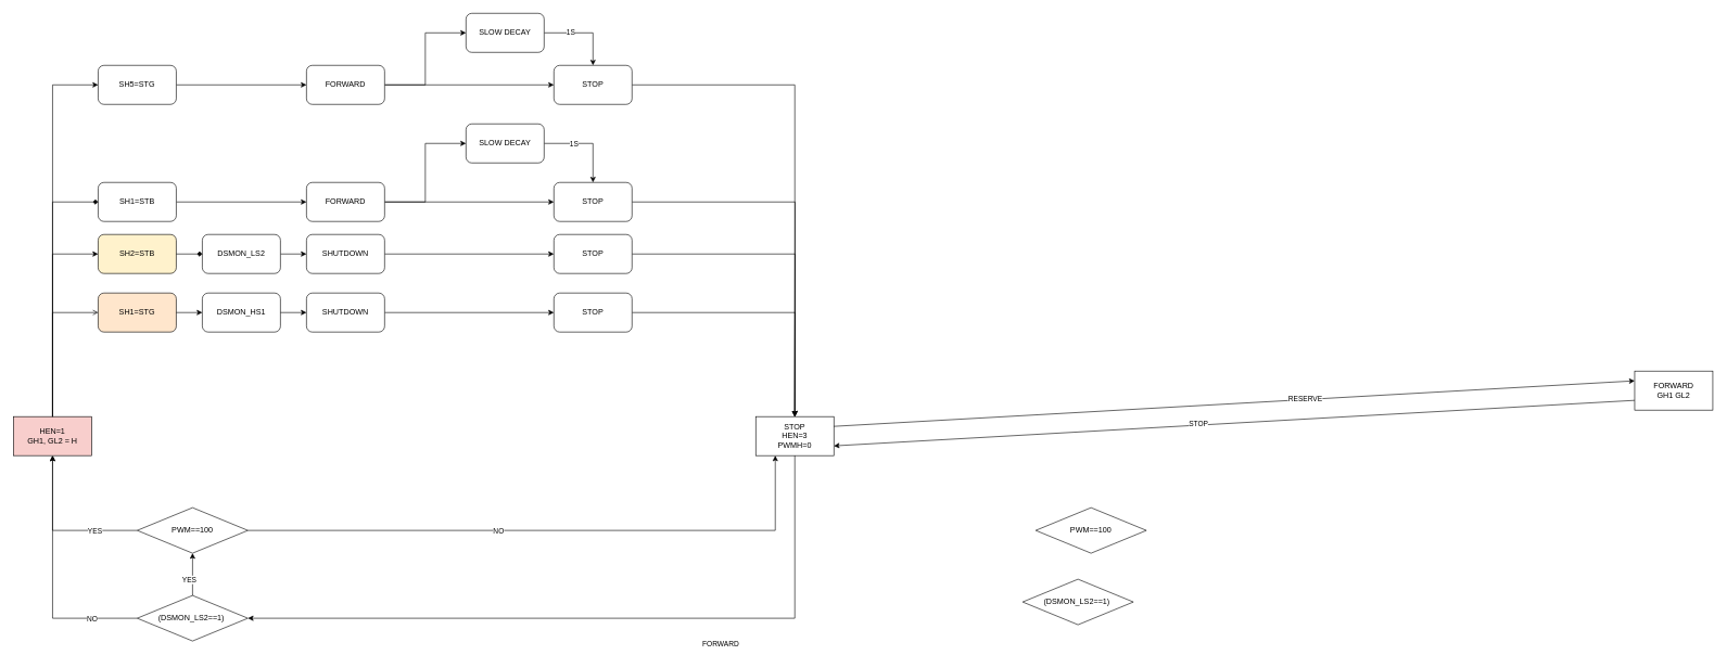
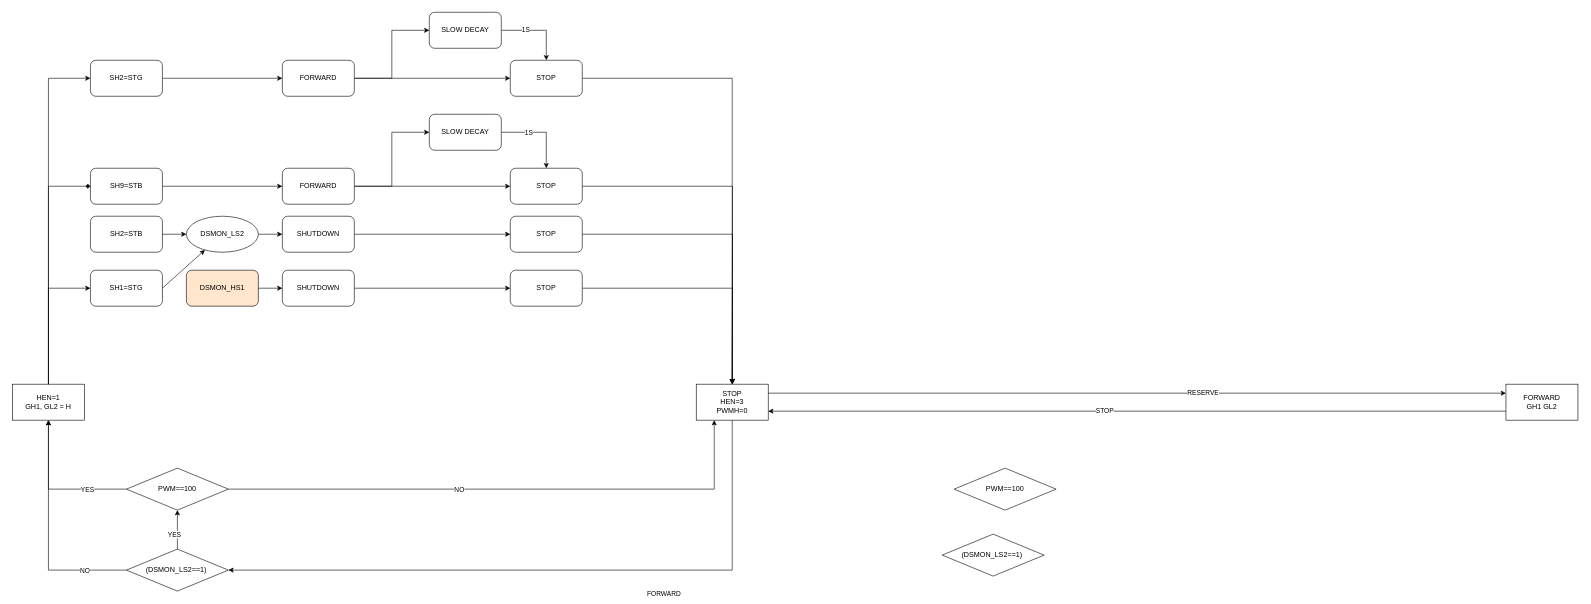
  <mxCell id="0" />
  <mxCell id="1" parent="0" />
- <mxCell id="2" value="HEN=1&lt;br&gt;GH1, GL2 = H" style="rounded=0;whiteSpace=wrap;html=1;fillColor=#f8cecc;" vertex="1" parent="1"><mxGeometry x="20" y="640" width="120" height="60" as="geometry" /></mxCell>
+ <mxCell id="2" value="HEN=1&lt;br&gt;GH1, GL2 = H" style="rounded=0;whiteSpace=wrap;html=1;" vertex="1" parent="1"><mxGeometry x="20" y="640" width="120" height="60" as="geometry" /></mxCell>
  <mxCell id="3" value="STOP&lt;br&gt;HEN=3&lt;br&gt;PWMH=0" style="rounded=0;whiteSpace=wrap;html=1;" vertex="1" parent="1"><mxGeometry x="1160" y="640" width="120" height="60" as="geometry" /></mxCell>
- <mxCell id="4" value="FORWARD&lt;br&gt;GH1 GL2" style="rounded=0;whiteSpace=wrap;html=1;" vertex="1" parent="1"><mxGeometry x="2510" y="570" width="120" height="60" as="geometry" /></mxCell>
+ <mxCell id="4" value="FORWARD&lt;br&gt;GH1 GL2" style="rounded=0;whiteSpace=wrap;html=1;" vertex="1" parent="1"><mxGeometry x="2510" y="640" width="120" height="60" as="geometry" /></mxCell>
  <mxCell id="5" value="" style="endArrow=classic;html=1;rounded=0;entryX=0;entryY=0.25;entryDx=0;entryDy=0;exitX=1;exitY=0.25;exitDx=0;exitDy=0;" edge="1" parent="1" source="3" target="4"><mxGeometry width="50" height="50" relative="1" as="geometry"><mxPoint x="730" y="650" as="sourcePoint" /><mxPoint x="820" y="650" as="targetPoint" /></mxGeometry></mxCell>
  <mxCell id="6" value="RESERVE" style="edgeLabel;html=1;align=center;verticalAlign=middle;resizable=0;points=[];" vertex="1" connectable="0" parent="5"><mxGeometry x="0.2" y="1" relative="1" as="geometry"><mxPoint x="-14" as="offset" /></mxGeometry></mxCell>
  <mxCell id="7" value="" style="endArrow=classic;html=1;rounded=0;exitX=0;exitY=0.75;exitDx=0;exitDy=0;entryX=1;entryY=0.75;entryDx=0;entryDy=0;" edge="1" parent="1" source="4" target="3"><mxGeometry width="50" height="50" relative="1" as="geometry"><mxPoint x="530" y="660" as="sourcePoint" /><mxPoint x="620" y="660" as="targetPoint" /></mxGeometry></mxCell>
  <mxCell id="8" value="STOP" style="edgeLabel;html=1;align=center;verticalAlign=middle;resizable=0;points=[];" vertex="1" connectable="0" parent="7"><mxGeometry x="0.089" y="-2" relative="1" as="geometry"><mxPoint as="offset" /></mxGeometry></mxCell>
  <mxCell id="9" value="(DSMON_LS2==1)&amp;nbsp;" style="rhombus;whiteSpace=wrap;html=1;" vertex="1" parent="1"><mxGeometry x="210" y="915" width="170" height="70" as="geometry" /></mxCell>
  <mxCell id="10" value="" style="endArrow=classic;html=1;rounded=0;entryX=1;entryY=0.5;entryDx=0;entryDy=0;exitX=0.5;exitY=1;exitDx=0;exitDy=0;" edge="1" parent="1" source="3" target="9"><mxGeometry width="50" height="50" relative="1" as="geometry"><mxPoint x="550" y="700" as="sourcePoint" /><mxPoint x="640" y="570" as="targetPoint" /><Array as="points"><mxPoint x="1220" y="950" /></Array></mxGeometry></mxCell>
  <mxCell id="11" value="FORWARD" style="edgeLabel;html=1;align=center;verticalAlign=middle;resizable=0;points=[];" vertex="1" connectable="0" parent="10"><mxGeometry x="-0.329" y="-1" relative="1" as="geometry"><mxPoint x="1" y="39" as="offset" /></mxGeometry></mxCell>
  <mxCell id="12" value="PWM==100" style="rhombus;whiteSpace=wrap;html=1;" vertex="1" parent="1"><mxGeometry x="210" y="780" width="170" height="70" as="geometry" /></mxCell>
  <mxCell id="13" value="" style="endArrow=classic;html=1;rounded=0;exitX=0.5;exitY=0;exitDx=0;exitDy=0;" edge="1" parent="1" source="9" target="12"><mxGeometry width="50" height="50" relative="1" as="geometry"><mxPoint x="590" y="620" as="sourcePoint" /><mxPoint x="640" y="570" as="targetPoint" /><Array as="points" /></mxGeometry></mxCell>
  <mxCell id="14" value="YES" style="edgeLabel;html=1;align=center;verticalAlign=middle;resizable=0;points=[];" vertex="1" connectable="0" parent="13"><mxGeometry x="-0.36" y="3" relative="1" as="geometry"><mxPoint x="-3" y="-4" as="offset" /></mxGeometry></mxCell>
  <mxCell id="15" value="" style="endArrow=classic;html=1;rounded=0;exitX=0;exitY=0.5;exitDx=0;exitDy=0;entryX=0.5;entryY=1;entryDx=0;entryDy=0;" edge="1" parent="1" source="12" target="2"><mxGeometry width="50" height="50" relative="1" as="geometry"><mxPoint x="590" y="620" as="sourcePoint" /><mxPoint x="640" y="570" as="targetPoint" /><Array as="points"><mxPoint x="80" y="815" /></Array></mxGeometry></mxCell>
  <mxCell id="16" value="YES" style="edgeLabel;html=1;align=center;verticalAlign=middle;resizable=0;points=[];" vertex="1" connectable="0" parent="15"><mxGeometry x="-0.458" y="1" relative="1" as="geometry"><mxPoint as="offset" /></mxGeometry></mxCell>
  <mxCell id="17" value="" style="endArrow=classic;html=1;rounded=0;exitX=1;exitY=0.5;exitDx=0;exitDy=0;entryX=0.25;entryY=1;entryDx=0;entryDy=0;" edge="1" parent="1" source="12" target="3"><mxGeometry width="50" height="50" relative="1" as="geometry"><mxPoint x="180" y="620" as="sourcePoint" /><mxPoint x="520" y="700" as="targetPoint" /><Array as="points"><mxPoint x="1190" y="815" /></Array></mxGeometry></mxCell>
  <mxCell id="18" value="NO" style="edgeLabel;html=1;align=center;verticalAlign=middle;resizable=0;points=[];" vertex="1" connectable="0" parent="17"><mxGeometry x="-0.059" y="-2" relative="1" as="geometry"><mxPoint x="-51" y="-2" as="offset" /></mxGeometry></mxCell>
  <mxCell id="19" value="" style="endArrow=classic;html=1;rounded=0;" edge="1" parent="1" source="9"><mxGeometry width="50" height="50" relative="1" as="geometry"><mxPoint x="410" y="590" as="sourcePoint" /><mxPoint x="80" y="700" as="targetPoint" /><Array as="points"><mxPoint x="80" y="950" /></Array></mxGeometry></mxCell>
  <mxCell id="20" value="NO" style="edgeLabel;html=1;align=center;verticalAlign=middle;resizable=0;points=[];" vertex="1" connectable="0" parent="19"><mxGeometry x="-0.611" y="-1" relative="1" as="geometry"><mxPoint x="4" y="1" as="offset" /></mxGeometry></mxCell>
  <mxCell id="21" value="PWM==100" style="rhombus;whiteSpace=wrap;html=1;" vertex="1" parent="1"><mxGeometry x="1590" y="780" width="170" height="70" as="geometry" /></mxCell>
  <mxCell id="22" value="(DSMON_LS2==1)&amp;nbsp;" style="rhombus;whiteSpace=wrap;html=1;" vertex="1" parent="1"><mxGeometry x="1570" y="890" width="170" height="70" as="geometry" /></mxCell>
  <mxCell id="23" style="edgeStyle=orthogonalEdgeStyle;rounded=0;orthogonalLoop=1;jettySize=auto;html=1;entryX=0;entryY=0.5;entryDx=0;entryDy=0;" edge="1" parent="1" source="24" target="47"><mxGeometry relative="1" as="geometry" /></mxCell>
- <mxCell id="24" value="DSMON_LS2" style="rounded=1;whiteSpace=wrap;html=1;" vertex="1" parent="1"><mxGeometry x="310" y="360" width="120" height="60" as="geometry" /></mxCell>
+ <mxCell id="24" value="DSMON_LS2" style="ellipse;whiteSpace=wrap;html=1;" vertex="1" parent="1"><mxGeometry x="310" y="360" width="120" height="60" as="geometry" /></mxCell>
  <mxCell id="25" style="edgeStyle=orthogonalEdgeStyle;rounded=0;orthogonalLoop=1;jettySize=auto;html=1;entryX=0;entryY=0.5;entryDx=0;entryDy=0;" edge="1" parent="1" source="26" target="40"><mxGeometry relative="1" as="geometry" /></mxCell>
- <mxCell id="26" value="SH1=STB" style="rounded=1;whiteSpace=wrap;html=1;" vertex="1" parent="1"><mxGeometry x="150" y="280" width="120" height="60" as="geometry" /></mxCell>
+ <mxCell id="26" value="SH9=STB" style="rounded=1;whiteSpace=wrap;html=1;" vertex="1" parent="1"><mxGeometry x="150" y="280" width="120" height="60" as="geometry" /></mxCell>
  <mxCell id="27" value="" style="endArrow=diamond;html=1;rounded=0;entryX=0;entryY=0.5;entryDx=0;entryDy=0;exitX=0.5;exitY=0;exitDx=0;exitDy=0;" edge="1" parent="1" source="2" target="26"><mxGeometry width="50" height="50" relative="1" as="geometry"><mxPoint x="310" y="680" as="sourcePoint" /><mxPoint x="360" y="630" as="targetPoint" /><Array as="points"><mxPoint x="80" y="310" /></Array></mxGeometry></mxCell>
- <mxCell id="28" value="SH2=STB" style="rounded=1;whiteSpace=wrap;html=1;fillColor=#fff2cc;" vertex="1" parent="1"><mxGeometry x="150" y="360" width="120" height="60" as="geometry" /></mxCell>
- <mxCell id="29" value="" style="endArrow=diamond;html=1;rounded=0;exitX=1;exitY=0.5;exitDx=0;exitDy=0;" edge="1" parent="1" source="28" target="24"><mxGeometry width="50" height="50" relative="1" as="geometry"><mxPoint x="310" y="480" as="sourcePoint" /><mxPoint x="360" y="430" as="targetPoint" /></mxGeometry></mxCell>
- <mxCell id="30" value="" style="endArrow=classic;html=1;rounded=0;entryX=0;entryY=0.5;entryDx=0;entryDy=0;exitX=0.5;exitY=0;exitDx=0;exitDy=0;" edge="1" parent="1" source="2" target="28"><mxGeometry width="50" height="50" relative="1" as="geometry"><mxPoint x="310" y="680" as="sourcePoint" /><mxPoint x="360" y="630" as="targetPoint" /><Array as="points"><mxPoint x="80" y="390" /></Array></mxGeometry></mxCell>
- <mxCell id="31" value="SH1=STG" style="rounded=1;whiteSpace=wrap;html=1;fillColor=#ffe6cc;" vertex="1" parent="1"><mxGeometry x="150" y="450" width="120" height="60" as="geometry" /></mxCell>
- <mxCell id="32" value="" style="endArrow=open;html=1;rounded=0;exitX=0.5;exitY=0;exitDx=0;exitDy=0;entryX=0;entryY=0.5;entryDx=0;entryDy=0;" edge="1" parent="1" source="2" target="31"><mxGeometry width="50" height="50" relative="1" as="geometry"><mxPoint x="310" y="550" as="sourcePoint" /><mxPoint x="360" y="500" as="targetPoint" /><Array as="points"><mxPoint x="80" y="480" /></Array></mxGeometry></mxCell>
- <mxCell id="33" value="DSMON_HS1" style="rounded=1;whiteSpace=wrap;html=1;" vertex="1" parent="1"><mxGeometry x="310" y="450" width="120" height="60" as="geometry" /></mxCell>
- <mxCell id="34" value="" style="endArrow=classic;html=1;rounded=0;exitX=1;exitY=0.5;exitDx=0;exitDy=0;entryX=0;entryY=0.5;entryDx=0;entryDy=0;" edge="1" parent="1" source="31" target="33"><mxGeometry width="50" height="50" relative="1" as="geometry"><mxPoint x="310" y="490" as="sourcePoint" /><mxPoint x="360" y="440" as="targetPoint" /></mxGeometry></mxCell>
+ <mxCell id="28" value="SH2=STB" style="rounded=1;whiteSpace=wrap;html=1;" vertex="1" parent="1"><mxGeometry x="150" y="360" width="120" height="60" as="geometry" /></mxCell>
+ <mxCell id="29" value="" style="endArrow=classic;html=1;rounded=0;exitX=1;exitY=0.5;exitDx=0;exitDy=0;" edge="1" parent="1" source="28" target="24"><mxGeometry width="50" height="50" relative="1" as="geometry"><mxPoint x="310" y="480" as="sourcePoint" /><mxPoint x="360" y="430" as="targetPoint" /></mxGeometry></mxCell>
+ <mxCell id="31" value="SH1=STG" style="rounded=1;whiteSpace=wrap;html=1;" vertex="1" parent="1"><mxGeometry x="150" y="450" width="120" height="60" as="geometry" /></mxCell>
+ <mxCell id="32" value="" style="endArrow=classic;html=1;rounded=0;exitX=0.5;exitY=0;exitDx=0;exitDy=0;entryX=0;entryY=0.5;entryDx=0;entryDy=0;" edge="1" parent="1" source="2" target="31"><mxGeometry width="50" height="50" relative="1" as="geometry"><mxPoint x="310" y="550" as="sourcePoint" /><mxPoint x="360" y="500" as="targetPoint" /><Array as="points"><mxPoint x="80" y="480" /></Array></mxGeometry></mxCell>
+ <mxCell id="33" value="DSMON_HS1" style="rounded=1;whiteSpace=wrap;html=1;fillColor=#ffe6cc;" vertex="1" parent="1"><mxGeometry x="310" y="450" width="120" height="60" as="geometry" /></mxCell>
+ <mxCell id="34" value="" style="endArrow=classic;html=1;rounded=0;exitX=1;exitY=0.5;exitDx=0;exitDy=0;" edge="1" parent="1" source="31" target="24"><mxGeometry width="50" height="50" relative="1" as="geometry"><mxPoint x="310" y="490" as="sourcePoint" /><mxPoint x="360" y="440" as="targetPoint" /></mxGeometry></mxCell>
  <mxCell id="35" style="edgeStyle=orthogonalEdgeStyle;rounded=0;orthogonalLoop=1;jettySize=auto;html=1;entryX=0;entryY=0.5;entryDx=0;entryDy=0;" edge="1" parent="1" source="36" target="43"><mxGeometry relative="1" as="geometry" /></mxCell>
- <mxCell id="36" value="SH5=STG" style="rounded=1;whiteSpace=wrap;html=1;" vertex="1" parent="1"><mxGeometry x="150" y="100" width="120" height="60" as="geometry" /></mxCell>
+ <mxCell id="36" value="SH2=STG" style="rounded=1;whiteSpace=wrap;html=1;" vertex="1" parent="1"><mxGeometry x="150" y="100" width="120" height="60" as="geometry" /></mxCell>
  <mxCell id="37" value="" style="endArrow=classic;html=1;rounded=0;entryX=0;entryY=0.5;entryDx=0;entryDy=0;" edge="1" parent="1" target="36"><mxGeometry width="50" height="50" relative="1" as="geometry"><mxPoint x="80" y="640" as="sourcePoint" /><mxPoint x="360" y="500" as="targetPoint" /><Array as="points"><mxPoint x="80" y="570" /><mxPoint x="80" y="130" /></Array></mxGeometry></mxCell>
  <mxCell id="38" style="edgeStyle=orthogonalEdgeStyle;rounded=0;orthogonalLoop=1;jettySize=auto;html=1;entryX=0;entryY=0.5;entryDx=0;entryDy=0;" edge="1" parent="1" source="40" target="54"><mxGeometry relative="1" as="geometry" /></mxCell>
  <mxCell id="39" style="edgeStyle=orthogonalEdgeStyle;rounded=0;orthogonalLoop=1;jettySize=auto;html=1;entryX=0;entryY=0.5;entryDx=0;entryDy=0;" edge="1" parent="1" source="40" target="57"><mxGeometry relative="1" as="geometry" /></mxCell>
  <mxCell id="40" value="FORWARD" style="rounded=1;whiteSpace=wrap;html=1;" vertex="1" parent="1"><mxGeometry x="470" y="280" width="120" height="60" as="geometry" /></mxCell>
  <mxCell id="41" style="edgeStyle=orthogonalEdgeStyle;rounded=0;orthogonalLoop=1;jettySize=auto;html=1;entryX=0;entryY=0.5;entryDx=0;entryDy=0;" edge="1" parent="1" source="43" target="62"><mxGeometry relative="1" as="geometry" /></mxCell>
  <mxCell id="42" style="edgeStyle=orthogonalEdgeStyle;rounded=0;orthogonalLoop=1;jettySize=auto;html=1;entryX=0;entryY=0.5;entryDx=0;entryDy=0;" edge="1" parent="1" source="43" target="59"><mxGeometry relative="1" as="geometry" /></mxCell>
  <mxCell id="43" value="FORWARD" style="rounded=1;whiteSpace=wrap;html=1;" vertex="1" parent="1"><mxGeometry x="470" y="100" width="120" height="60" as="geometry" /></mxCell>
  <mxCell id="44" style="edgeStyle=orthogonalEdgeStyle;rounded=0;orthogonalLoop=1;jettySize=auto;html=1;entryX=0;entryY=0.5;entryDx=0;entryDy=0;" edge="1" parent="1" source="45" target="50"><mxGeometry relative="1" as="geometry" /></mxCell>
  <mxCell id="45" value="SHUTDOWN" style="rounded=1;whiteSpace=wrap;html=1;" vertex="1" parent="1"><mxGeometry x="470" y="450" width="120" height="60" as="geometry" /></mxCell>
  <mxCell id="46" style="edgeStyle=orthogonalEdgeStyle;rounded=0;orthogonalLoop=1;jettySize=auto;html=1;entryX=0;entryY=0.5;entryDx=0;entryDy=0;" edge="1" parent="1" source="47" target="52"><mxGeometry relative="1" as="geometry" /></mxCell>
  <mxCell id="47" value="SHUTDOWN" style="rounded=1;whiteSpace=wrap;html=1;" vertex="1" parent="1"><mxGeometry x="470" y="360" width="120" height="60" as="geometry" /></mxCell>
  <mxCell id="48" value="" style="endArrow=classic;html=1;rounded=0;entryX=0;entryY=0.5;entryDx=0;entryDy=0;exitX=1;exitY=0.5;exitDx=0;exitDy=0;" edge="1" parent="1" source="33" target="45"><mxGeometry width="50" height="50" relative="1" as="geometry"><mxPoint x="310" y="510" as="sourcePoint" /><mxPoint x="360" y="460" as="targetPoint" /></mxGeometry></mxCell>
  <mxCell id="49" style="edgeStyle=orthogonalEdgeStyle;rounded=0;orthogonalLoop=1;jettySize=auto;html=1;" edge="1" parent="1" source="50"><mxGeometry relative="1" as="geometry"><mxPoint x="1220" y="640" as="targetPoint" /></mxGeometry></mxCell>
  <mxCell id="50" value="STOP" style="rounded=1;whiteSpace=wrap;html=1;" vertex="1" parent="1"><mxGeometry x="850" y="450" width="120" height="60" as="geometry" /></mxCell>
  <mxCell id="51" style="edgeStyle=orthogonalEdgeStyle;rounded=0;orthogonalLoop=1;jettySize=auto;html=1;" edge="1" parent="1" source="52"><mxGeometry relative="1" as="geometry"><mxPoint x="1220" y="640" as="targetPoint" /></mxGeometry></mxCell>
  <mxCell id="52" value="STOP" style="rounded=1;whiteSpace=wrap;html=1;" vertex="1" parent="1"><mxGeometry x="850" y="360" width="120" height="60" as="geometry" /></mxCell>
  <mxCell id="53" style="edgeStyle=orthogonalEdgeStyle;rounded=0;orthogonalLoop=1;jettySize=auto;html=1;" edge="1" parent="1" source="54"><mxGeometry relative="1" as="geometry"><mxPoint x="1220" y="640" as="targetPoint" /></mxGeometry></mxCell>
  <mxCell id="54" value="STOP" style="rounded=1;whiteSpace=wrap;html=1;" vertex="1" parent="1"><mxGeometry x="850" y="280" width="120" height="60" as="geometry" /></mxCell>
  <mxCell id="55" style="edgeStyle=orthogonalEdgeStyle;rounded=0;orthogonalLoop=1;jettySize=auto;html=1;entryX=0.5;entryY=0;entryDx=0;entryDy=0;" edge="1" parent="1" source="57" target="54"><mxGeometry relative="1" as="geometry" /></mxCell>
  <mxCell id="56" value="1S" style="edgeLabel;html=1;align=center;verticalAlign=middle;resizable=0;points=[];" vertex="1" connectable="0" parent="55"><mxGeometry x="-0.072" y="1" relative="1" as="geometry"><mxPoint x="-18" y="1" as="offset" /></mxGeometry></mxCell>
  <mxCell id="57" value="SLOW DECAY" style="rounded=1;whiteSpace=wrap;html=1;" vertex="1" parent="1"><mxGeometry x="715" y="190" width="120" height="60" as="geometry" /></mxCell>
  <mxCell id="58" style="edgeStyle=orthogonalEdgeStyle;rounded=0;orthogonalLoop=1;jettySize=auto;html=1;entryX=0.5;entryY=0;entryDx=0;entryDy=0;" edge="1" parent="1" source="59" target="3"><mxGeometry relative="1" as="geometry" /></mxCell>
  <mxCell id="59" value="STOP" style="rounded=1;whiteSpace=wrap;html=1;" vertex="1" parent="1"><mxGeometry x="850" y="100" width="120" height="60" as="geometry" /></mxCell>
  <mxCell id="60" style="edgeStyle=orthogonalEdgeStyle;rounded=0;orthogonalLoop=1;jettySize=auto;html=1;entryX=0.5;entryY=0;entryDx=0;entryDy=0;" edge="1" parent="1" source="62" target="59"><mxGeometry relative="1" as="geometry" /></mxCell>
  <mxCell id="61" value="1S" style="edgeLabel;html=1;align=center;verticalAlign=middle;resizable=0;points=[];" vertex="1" connectable="0" parent="60"><mxGeometry x="-0.341" y="1" relative="1" as="geometry"><mxPoint x="-1" as="offset" /></mxGeometry></mxCell>
  <mxCell id="62" value="SLOW DECAY" style="rounded=1;whiteSpace=wrap;html=1;" vertex="1" parent="1"><mxGeometry x="715" y="20" width="120" height="60" as="geometry" /></mxCell>
